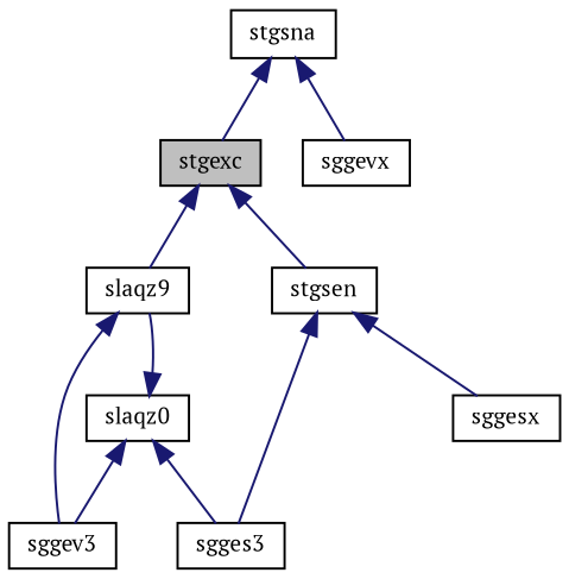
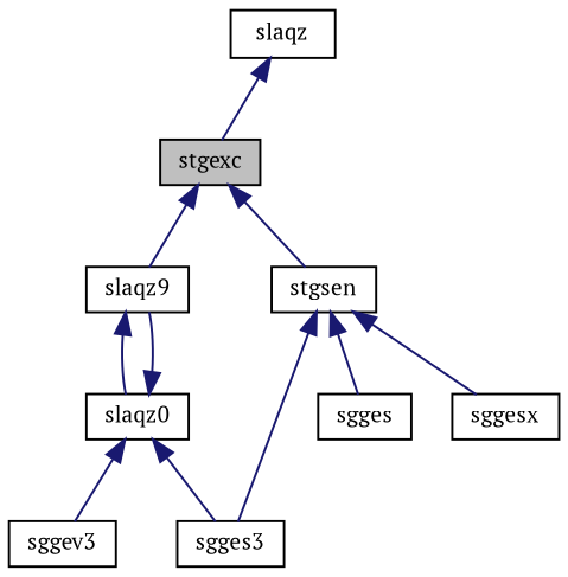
  digraph {
    fontname="PT Serif"
    rankdir=TB
    node [color=black fillcolor=white fontname="PT Serif" fontsize=10 shape=record style=filled]
    edge [color=midnightblue dir=back fontname="PT Serif" fontsize=10 labelfontname=Helvetica labelfontsize=10 style=solid]
    n1 [fillcolor=grey75 fontcolor=black height=0.2 label=stgexc width=0.4]
    n2 [height=0.2 label=slaqz9 width=0.4]
    n3 [height=0.2 label=stgsen width=0.4]
    n4 [height=0.2 label=slaqz0 width=0.4]
    n5 [height=0.2 label=sgges3 width=0.4]
+   n6 [height=0.2 label=sgges width=0.4]
    n7 [height=0.2 label=sggesx width=0.4]
-   n8 [height=0.2 label=stgsna width=0.4]
-   n9 [height=0.2 label=sggevx width=0.4]
+   n8 [height=0.2 label=slaqz width=0.4]
    n10 [height=0.2 label=sggev3 width=0.4]
    n1 -> n2
    n1 -> n3
-   n2 -> n10
+   n2 -> n4
    n3 -> n5
+   n3 -> n6
    n3 -> n7
    n4 -> n2
    n4 -> n5
    n4 -> n10
    n8 -> n1
-   n8 -> n9
  }
